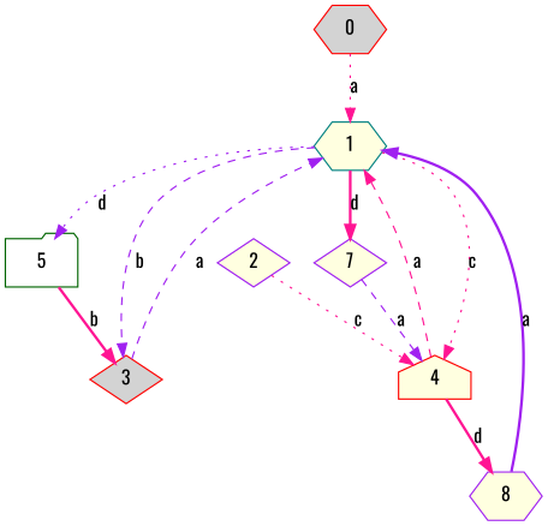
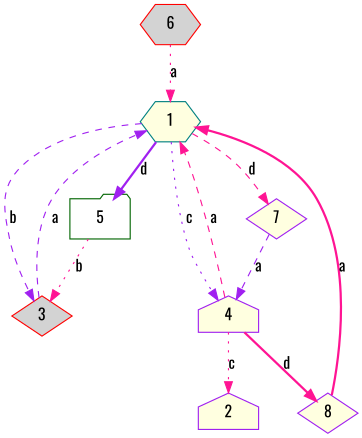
  strict digraph {
    fontname=Oswald
    node [color=purple fillcolor=lightyellow fontname=Oswald shape=hexagon style=filled]
    edge [color=deeppink fontname=Oswald style=dotted]
-   0 [color=red fillcolor=lightgrey]
+   0 [color=red fillcolor=lightgrey label=6]
    1 [color=teal]
    3 [color=red fillcolor=lightgrey shape=diamond]
-   4 [color=red shape=house]
+   4 [shape=house]
    5 [color=darkgreen fillcolor=white shape=folder]
    7 [shape=diamond]
-   2 [shape=diamond]
-   8
+   2 [shape=house]
+   8 [shape=diamond]
    0 -> 1 [label=a]
    1 -> 3 [color=purple label=b style=dashed]
-   1 -> 4 [label=c]
-   1 -> 5 [color=purple label=d]
-   1 -> 7 [label=d style=bold]
+   1 -> 4 [color=purple label=c]
+   1 -> 5 [color=purple label=d style=bold]
+   1 -> 7 [label=d style=dashed]
    3 -> 1 [color=purple label=a style=dashed]
    4 -> 1 [label=a style=dashed]
    4 -> 8 [label=d style=bold]
-   5 -> 3 [label=b style=bold]
+   5 -> 3 [label=b]
    7 -> 4 [color=purple label=a style=dashed]
-   2 -> 4 [label=c]
-   8 -> 1 [color=purple label=a style=bold]
+   4 -> 2 [label=c]
+   8 -> 1 [label=a style=bold]
  }
